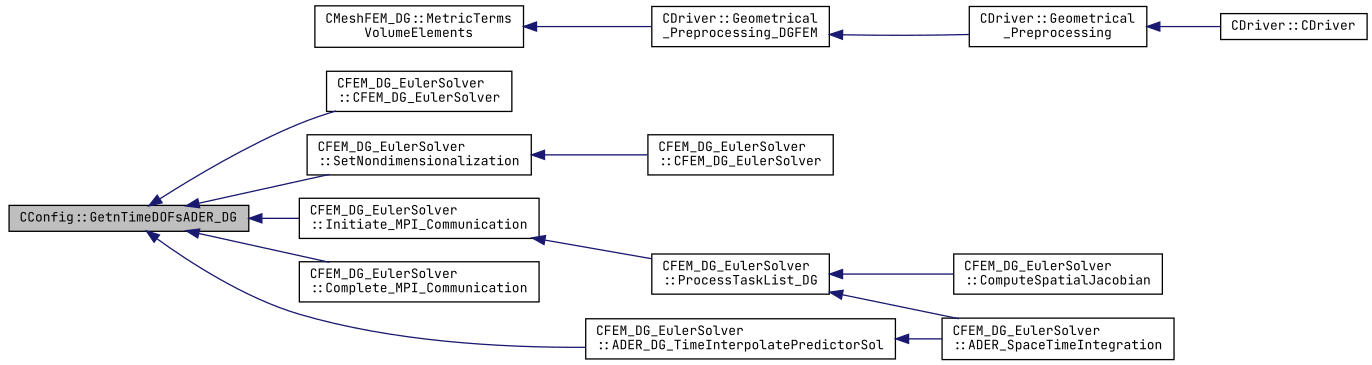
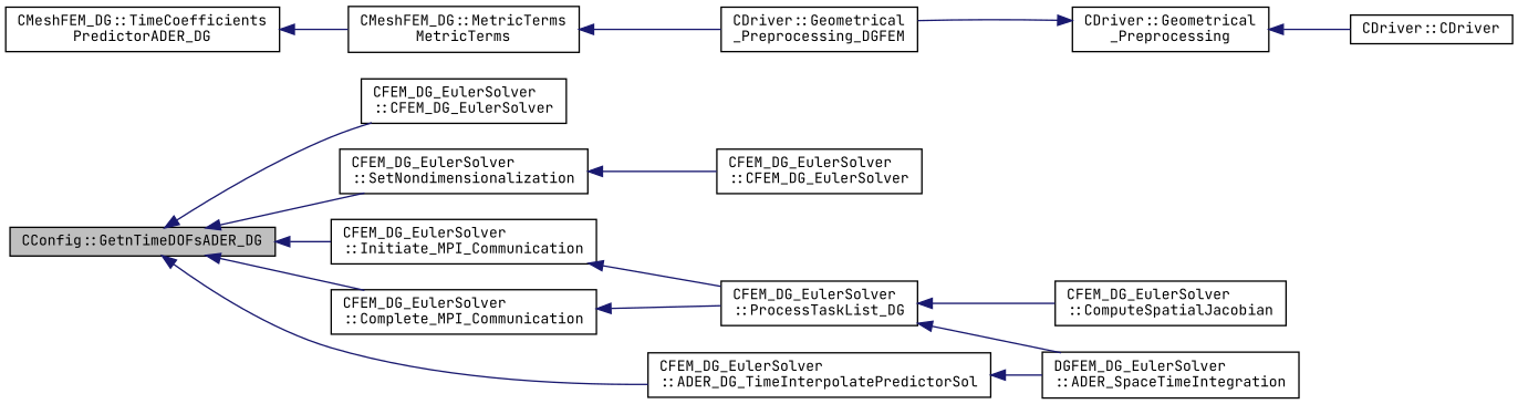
  digraph {
    fontname="JetBrains Mono"
    rankdir=LR
    node [color=black fillcolor=white fontname="JetBrains Mono" fontsize=10 shape=record style=filled]
    edge [color=midnightblue dir=back fontname="JetBrains Mono" fontsize=10 labelfontname=Helvetica labelfontsize=10 style=solid]
    n1 [fillcolor=grey75 fontcolor=black height=0.2 label="CConfig::GetnTimeDOFsADER_DG" width=0.4]
    n2 [height=0.2 label="CFEM_DG_EulerSolver\l::CFEM_DG_EulerSolver" width=0.4]
    n3 [height=0.2 label="CFEM_DG_EulerSolver\l::SetNondimensionalization" width=0.4]
    n4 [height=0.2 label="CFEM_DG_EulerSolver\l::Initiate_MPI_Communication" width=0.4]
    n5 [height=0.2 label="CFEM_DG_EulerSolver\l::Complete_MPI_Communication" width=0.4]
    n6 [height=0.2 label="CFEM_DG_EulerSolver\l::ADER_DG_TimeInterpolatePredictorSol" width=0.4]
-   n8 [height=0.2 label="CMeshFEM_DG::MetricTerms\lVolumeElements" width=0.4]
+   n7 [height=0.2 label="CMeshFEM_DG::TimeCoefficients\lPredictorADER_DG" width=0.4]
+   n8 [height=0.2 label="CMeshFEM_DG::MetricTerms\lMetricTerms" width=0.4]
    n9 [height=0.2 label="CFEM_DG_EulerSolver\l::CFEM_DG_EulerSolver" width=0.4]
    n10 [height=0.2 label="CFEM_DG_EulerSolver\l::ProcessTaskList_DG" width=0.4]
-   n11 [height=0.2 label="CFEM_DG_EulerSolver\l::ADER_SpaceTimeIntegration" width=0.4]
+   n11 [height=0.2 label="DGFEM_DG_EulerSolver\l::ADER_SpaceTimeIntegration" width=0.4]
    n12 [height=0.2 label="CDriver::Geometrical\l_Preprocessing_DGFEM" width=0.4]
    n13 [height=0.2 label="CDriver::Geometrical\l_Preprocessing" width=0.4]
    n14 [height=0.2 label="CDriver::CDriver" width=0.4]
    n15 [height=0.2 label="CFEM_DG_EulerSolver\l::ComputeSpatialJacobian" width=0.4]
    n1 -> n2
    n1 -> n3
    n1 -> n4
    n1 -> n5
    n1 -> n6
    n3 -> n9
    n4 -> n10
+   n5 -> n10
    n6 -> n11
+   n7 -> n8
    n8 -> n12
    n10 -> n11
    n10 -> n15
-   n12 -> n13
+   n13 -> n12
    n13 -> n14
  }
